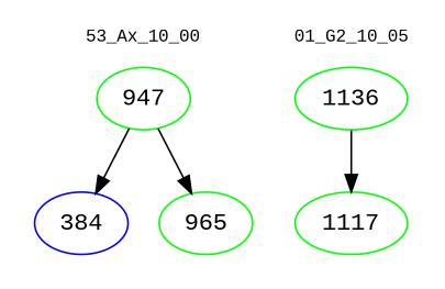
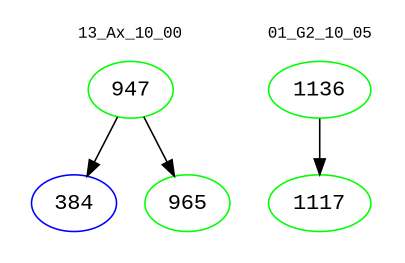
  digraph {
    fontname="Liberation Mono"
    node [color=green fontname="Liberation Mono"]
    edge [color=black fontname="Liberation Mono"]
    n1 [label=947]
    n2 [color=blue label=384]
    n3 [label=965]
    n4 [label=1136]
    n5 [label=1117]
    subgraph cluster_1 {
      color=white
      fontsize=10
-     label="53_Ax_10_00"
+     label="13_Ax_10_00"
      n1
      n2
      n3
    }
    subgraph cluster_2 {
      color=white
      fontsize=10
      label="01_G2_10_05"
      n4
      n5
    }
    n1 -> n2
    n1 -> n3
    n4 -> n5
  }
